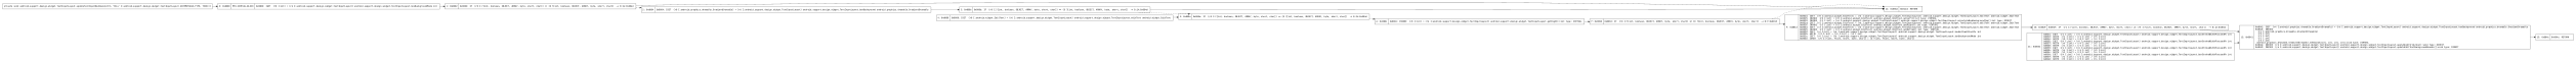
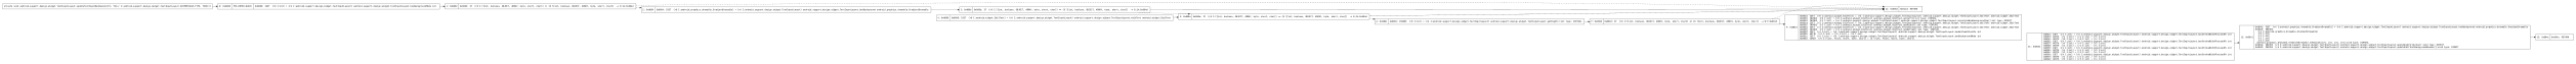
  digraph {
    fontname="JetBrains Mono"
    rankdir=LR
    node [fontname="JetBrains Mono" shape=record]
    edge [fontname="JetBrains Mono"]
-   n1 [label="{0\:\ 0x0000|MTH_VIRTUAL_BLOCK\l|0x0000: IGET  (r0 I:int) = (r6 I:android.support.design.widget.TextInputLayout) android.support.design.widget.TextInputLayout.boxBackgroundMode int \l}"]
+   n1 [label="{0\:\ 0x0000|MTH_ENTER_BLOCK\l|0x0000: IGET  (r0 I:int) = (r6 I:android.support.design.widget.TextInputLayout) android.support.design.widget.TextInputLayout.boxBackgroundMode int \l}"]
    n2 [label="{1\:\ 0x0002|0x0002: IF  (r0 I:?[int, boolean, OBJECT, ARRAY, byte, short, char]) == (0 ?[int, boolean, OBJECT, ARRAY, byte, short, char])  \-\> B:14:0x004d \l}"]
    n3 [label="{2\:\ 0x0004|0x0004: IGET  (r0 I:android.graphics.drawable.GradientDrawable) = (r6 I:android.support.design.widget.TextInputLayout) android.support.design.widget.TextInputLayout.boxBackground android.graphics.drawable.GradientDrawable \l}"]
    n4 [label="{14\:\ 0x004d|0x014d: RETURN   \l}"]
    n5 [label="{3\:\ 0x0006|0x0006: IF  (r0 I:?[int, boolean, OBJECT, ARRAY, byte, short, char]) == (0 ?[int, boolean, OBJECT, ARRAY, byte, short, char])  \-\> B:14:0x004d \l}"]
    n6 [label="{5\:\ 0x000a|0x000a: IF  (r0 I:?[int, boolean, OBJECT, ARRAY, byte, short, char]) == (0 ?[int, boolean, OBJECT, ARRAY, byte, short, char])  \-\> B:14:0x004d \l}"]
    n7 [label="{4\:\ 0x0008|0x0008: IGET  (r0 I:android.widget.EditText) = (r6 I:android.support.design.widget.TextInputLayout) android.support.design.widget.TextInputLayout.editText android.widget.EditText \l}"]
    n8 [label="{6\:\ 0x000c|0x000c: INVOKE  (r0 I:int) = (r6 I:android.support.design.widget.TextInputLayout) android.support.design.widget.TextInputLayout.getRight():int type: VIRTUAL \l}"]
    n9 [label="{7\:\ 0x0010|0x0010: IF  (r0 I:?[int, boolean, OBJECT, ARRAY, byte, short, char]) != (0 ?[int, boolean, OBJECT, ARRAY, byte, short, char])  \-\> B:9:0x0013 \l}"]
    n10 [label="{9\:\ 0x0013|0x0013: IGET  (r0 I:android.widget.EditText) = (r6 I:android.support.design.widget.TextInputLayout) android.support.design.widget.TextInputLayout.editText android.widget.EditText \l0x0015: INVOKE  (r0 I:int) = (r0 I:android.widget.EditText) android.widget.EditText.getLeft():int type: VIRTUAL \l0x0019: INVOKE  (r1 I:int) = (r6 I:android.support.design.widget.TextInputLayout) android.support.design.widget.TextInputLayout.calculateBoxBackgroundTop():int type: DIRECT \l0x001d: IGET  (r2 I:android.widget.EditText) = (r6 I:android.support.design.widget.TextInputLayout) android.support.design.widget.TextInputLayout.editText android.widget.EditText \l0x001f: INVOKE  (r2 I:int) = (r2 I:android.widget.EditText) android.widget.EditText.getRight():int type: VIRTUAL \l0x0023: IGET  (r3 I:android.widget.EditText) = (r6 I:android.support.design.widget.TextInputLayout) android.support.design.widget.TextInputLayout.editText android.widget.EditText \l0x0025: INVOKE  (r3 I:int) = (r3 I:android.widget.EditText) android.widget.EditText.getBottom():int type: VIRTUAL \l0x0029: IGET  (r4 I:int) = (r6 I:android.support.design.widget.TextInputLayout) android.support.design.widget.TextInputLayout.boxBottomOffsetPx int \l0x002b: ARITH  (r3 I:int) = (r3 I:int) + (r4 I:int) \l0x002c: IGET  (r4 I:int) = (r6 I:android.support.design.widget.TextInputLayout) android.support.design.widget.TextInputLayout.boxBackgroundMode int \l0x002e: CONST  (r5 I:?[int, float, short, byte, char]) = (2 ?[int, float, short, byte, char]) \l}"]
-   n11 [label="{10\:\ 0x002f|0x002f: IF  (r4 I:?[int, boolean, OBJECT, ARRAY, byte, short, char]) != (r5 I:?[int, boolean, OBJECT, ARRAY, byte, short, char])  \-\> B:12:0x0041 \l}"]
    n12 [label="{12\:\ 0x0041|0x0041: IGET  (r4 I:android.graphics.drawable.GradientDrawable) = (r6 I:android.support.design.widget.TextInputLayout) android.support.design.widget.TextInputLayout.boxBackground android.graphics.drawable.GradientDrawable \l0x0043: INVOKE  \l  (r4 I:android.graphics.drawable.GradientDrawable)\l  (r0 I:int)\l  (r1 I:int)\l  (r2 I:int)\l  (r3 I:int)\l android.graphics.drawable.GradientDrawable.setBounds(int, int, int, int):void type: VIRTUAL \l0x0046: INVOKE  (r6 I:android.support.design.widget.TextInputLayout) android.support.design.widget.TextInputLayout.applyBoxAttributes():void type: DIRECT \l0x0049: INVOKE  (r6 I:android.support.design.widget.TextInputLayout) android.support.design.widget.TextInputLayout.updateEditTextBackgroundBounds():void type: DIRECT \l}"]
    n13 [label="{11\:\ 0x0031|0x0031: IGET  (r4 I:int) = (r6 I:android.support.design.widget.TextInputLayout) android.support.design.widget.TextInputLayout.boxStrokeWidthFocusedPx int \l0x0033: ARITH  (r4 I:int) = (r4 I:int) \/ (r5 I:int) \l0x0034: ARITH  (r0 I:int) = (r0 I:int) + (r4 I:int) \l0x0035: IGET  (r4 I:int) = (r6 I:android.support.design.widget.TextInputLayout) android.support.design.widget.TextInputLayout.boxStrokeWidthFocusedPx int \l0x0037: ARITH  (r4 I:int) = (r4 I:int) \/ (r5 I:int) \l0x0038: ARITH  (r1 I:int) = (r1 I:int) \- (r4 I:int) \l0x0039: IGET  (r4 I:int) = (r6 I:android.support.design.widget.TextInputLayout) android.support.design.widget.TextInputLayout.boxStrokeWidthFocusedPx int \l0x003b: ARITH  (r4 I:int) = (r4 I:int) \/ (r5 I:int) \l0x003c: ARITH  (r2 I:int) = (r2 I:int) \- (r4 I:int) \l0x003d: IGET  (r4 I:int) = (r6 I:android.support.design.widget.TextInputLayout) android.support.design.widget.TextInputLayout.boxStrokeWidthFocusedPx int \l0x003f: ARITH  (r4 I:int) = (r4 I:int) \/ (r5 I:int) \l0x0040: ARITH  (r3 I:int) = (r3 I:int) + (r4 I:int) \l}"]
    n14 [label="{13\:\ 0x004c|0x004c: RETURN   \l}"]
    n15 [label="{private void android.support.design.widget.TextInputLayout.updateTextInputBoxBounds((r6 'this' I:android.support.design.widget.TextInputLayout A[IMMUTABLE_TYPE, THIS])) }"]
    n1 -> n2
    n2 -> n3 [style=dashed]
-   n2 -> n4
+   n2 -> n4 [style=dashed]
    n3 -> n5
    n5 -> n4
    n5 -> n6 [style=dashed]
+   n6 -> n4
    n6 -> n8 [style=dashed]
    n7 -> n6
    n8 -> n9
    n9 -> n4 [style=dashed]
    n9 -> n10
-   n10 -> n11
-   n11 -> n12
    n12 -> n14
    n13 -> n12
    n15 -> n1
  }
